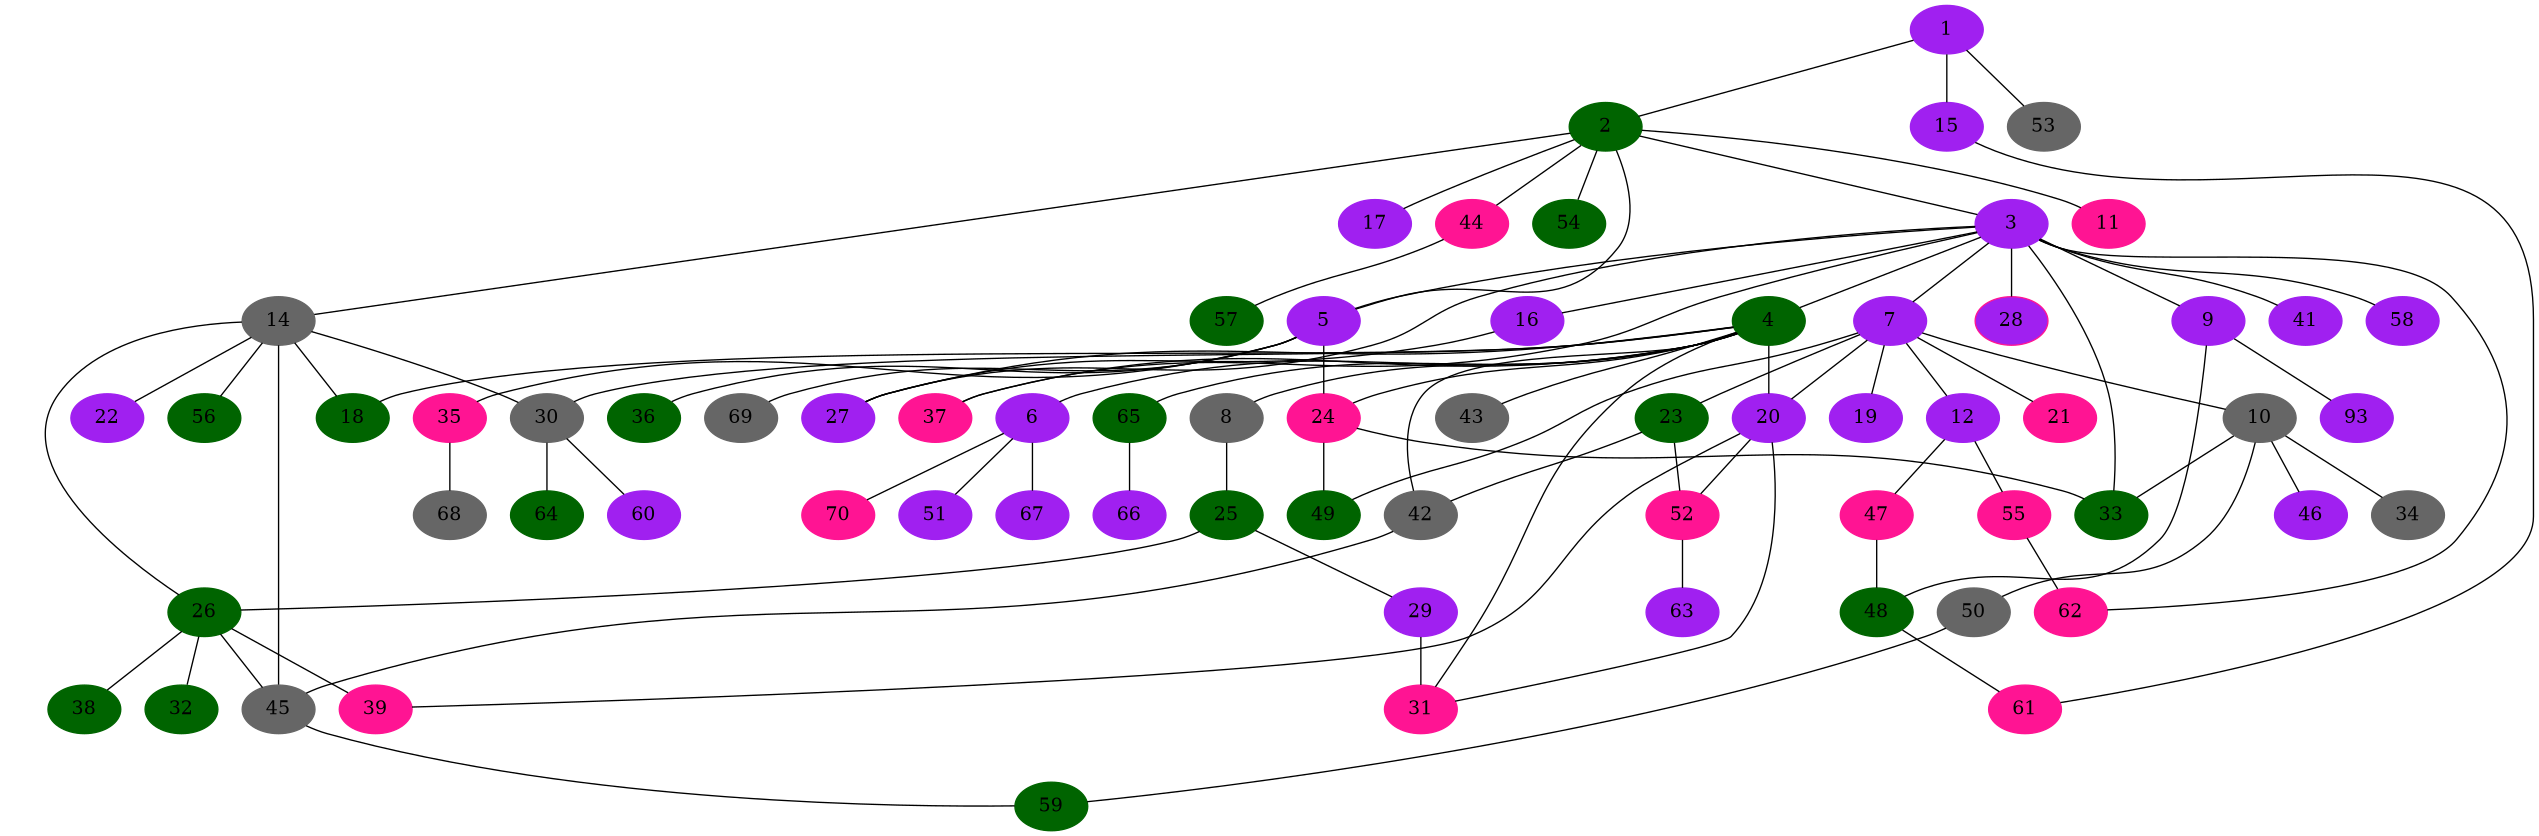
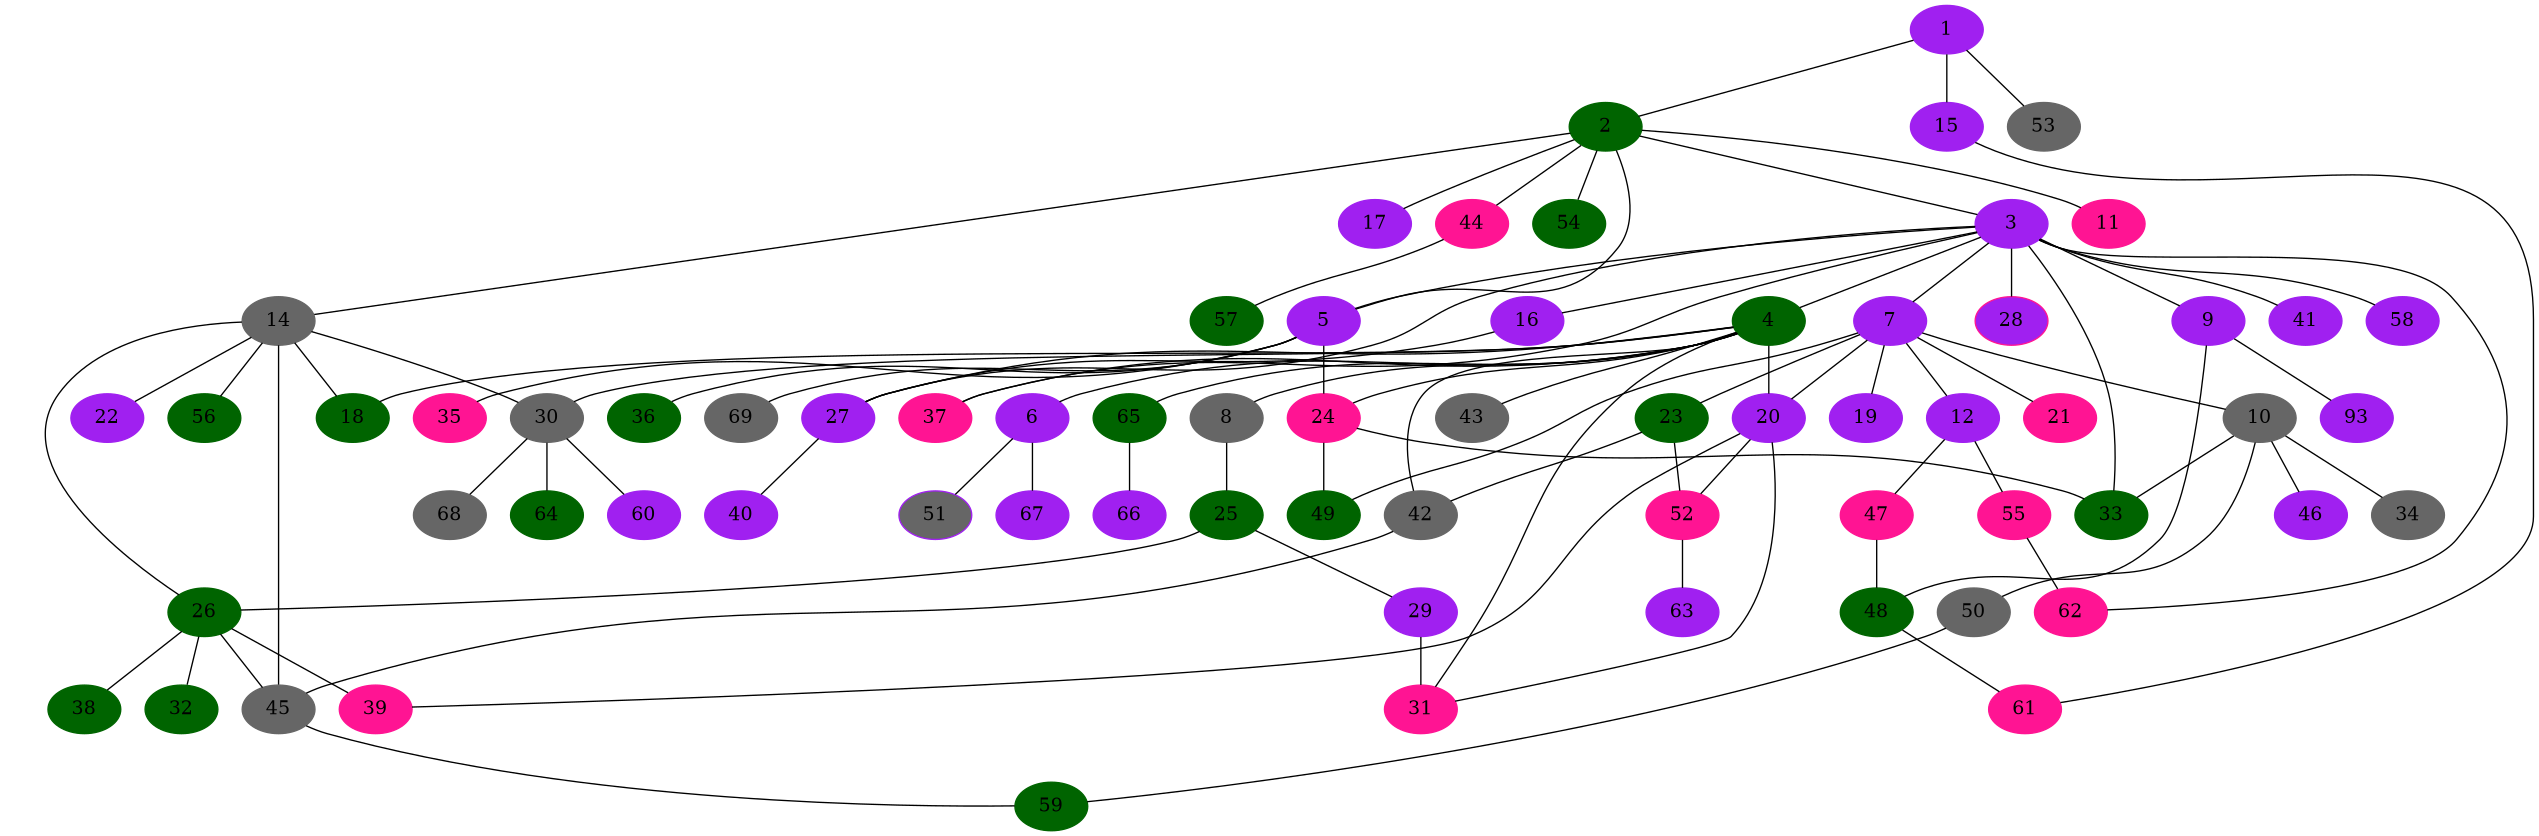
  graph {
    node [color=purple style=filled]
    edge [weight=1.0]
    2 [color=darkgreen]
    1
    15
    53 [color=gray40]
    3
    5
    11 [color=deeppink]
    14 [color=gray40]
    17
    44 [color=deeppink]
    54 [color=darkgreen]
    61 [color=deeppink]
    4 [color=darkgreen]
    7
    9
    16
    27
    28 [color=deeppink fillcolor=purple]
    33 [color=darkgreen]
    37 [color=deeppink]
    41
    58
    62 [color=deeppink]
    24 [color=deeppink]
    35 [color=deeppink]
    36 [color=darkgreen]
    69 [color=gray40]
    18 [color=darkgreen]
    30 [color=gray40]
    22
    26 [color=darkgreen]
    45 [color=gray40]
    56 [color=darkgreen]
    57 [color=darkgreen]
    6
    8 [color=gray40]
    20
    31 [color=deeppink]
    42 [color=gray40]
    43 [color=gray40]
    65 [color=darkgreen]
    10 [color=gray40]
    12
    19
    21 [color=deeppink]
    23 [color=darkgreen]
    49 [color=darkgreen]
    n48 [label=93]
    48 [color=darkgreen]
-   51
+   40
+   51 [fillcolor=gray40]
    67
-   70 [color=deeppink]
    25 [color=darkgreen]
    39 [color=deeppink]
    52 [color=deeppink]
    60
    64 [color=darkgreen]
    68 [color=gray40]
    66
    34 [color=gray40]
    46
    50 [color=gray40]
    47 [color=deeppink]
    55 [color=deeppink]
    29
    59 [color=darkgreen]
    32 [color=darkgreen]
    38 [color=darkgreen]
    63
    2 -- 3
    2 -- 5
    2 -- 11
    2 -- 14
    2 -- 17
    2 -- 44
    2 -- 54
    1 -- 2
    1 -- 15
    1 -- 53
    15 -- 61
    3 -- 5
    3 -- 4
    3 -- 7
    3 -- 9
    3 -- 16
    3 -- 27
    3 -- 28
    3 -- 33 [weight=4.0]
    3 -- 37
    3 -- 41
    3 -- 58
    3 -- 62
    5 -- 24
    5 -- 35
    5 -- 36
    5 -- 69
    14 -- 18
    14 -- 30
    14 -- 22
    14 -- 26
    14 -- 45
    14 -- 56
    44 -- 57
    4 -- 27
    4 -- 37
    4 -- 24
    4 -- 18
    4 -- 30
    4 -- 6
    4 -- 8
    4 -- 20 [weight=11.0]
    4 -- 31
    4 -- 42
    4 -- 43
    4 -- 65
    7 -- 20
    7 -- 10
    7 -- 12
    7 -- 19
    7 -- 21
    7 -- 23
    7 -- 49
    9 -- n48
    9 -- 48
    16 -- 27
+   27 -- 40
    24 -- 33
    24 -- 49
    30 -- 60
    30 -- 64
-   35 -- 68
+   30 -- 68
    26 -- 45
    26 -- 39 [weight=4.0]
    26 -- 32
    26 -- 38
    45 -- 59
    6 -- 51
    6 -- 67
-   6 -- 70
    8 -- 25
    20 -- 31
    20 -- 39
    20 -- 52
    42 -- 45
    65 -- 66
    10 -- 33
    10 -- 34
    10 -- 46
    10 -- 50
    12 -- 47
    12 -- 55
    23 -- 42
    23 -- 52
    48 -- 61
    25 -- 26
    25 -- 29
    52 -- 63
    50 -- 59
    47 -- 48 [weight=2.0]
    55 -- 62 [weight=4.0]
    29 -- 31 [weight=4.0]
  }
